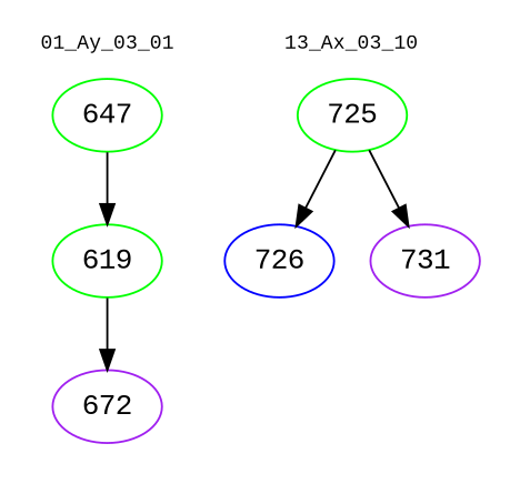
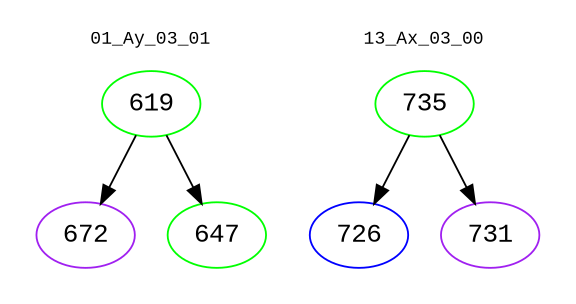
  digraph {
    fontname="Liberation Mono"
    node [color=green fontname="Liberation Mono"]
    edge [color=black fontname="Liberation Mono"]
    n1 [label=619]
    n2 [color=purple label=672]
    n3 [label=647]
-   n4 [label=725]
+   n4 [label=735]
    n5 [color=blue label=726]
    n6 [color=purple label=731]
    subgraph cluster_1 {
      color=white
      fontsize=10
      label="01_Ay_03_01"
      n1
      n2
      n3
    }
    subgraph cluster_2 {
      color=white
      fontsize=10
-     label="13_Ax_03_10"
+     label="13_Ax_03_00"
      n4
      n5
      n6
    }
    n1 -> n2
-   n3 -> n1
+   n1 -> n3
    n4 -> n5
    n4 -> n6
  }
